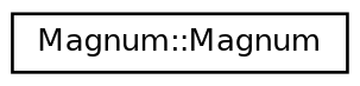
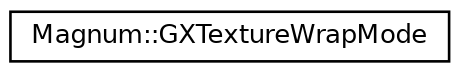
  digraph {
    rankdir=LR
-   n1 [color=black fillcolor=white fontname=Helvetica fontsize=10 height=0.2 label="Magnum::Magnum" shape=record style=filled width=0.4]
+   n1 [color=black fillcolor=white fontname=Helvetica fontsize=10 height=0.2 label="Magnum::GXTextureWrapMode" shape=record style=filled width=0.4]
  }
